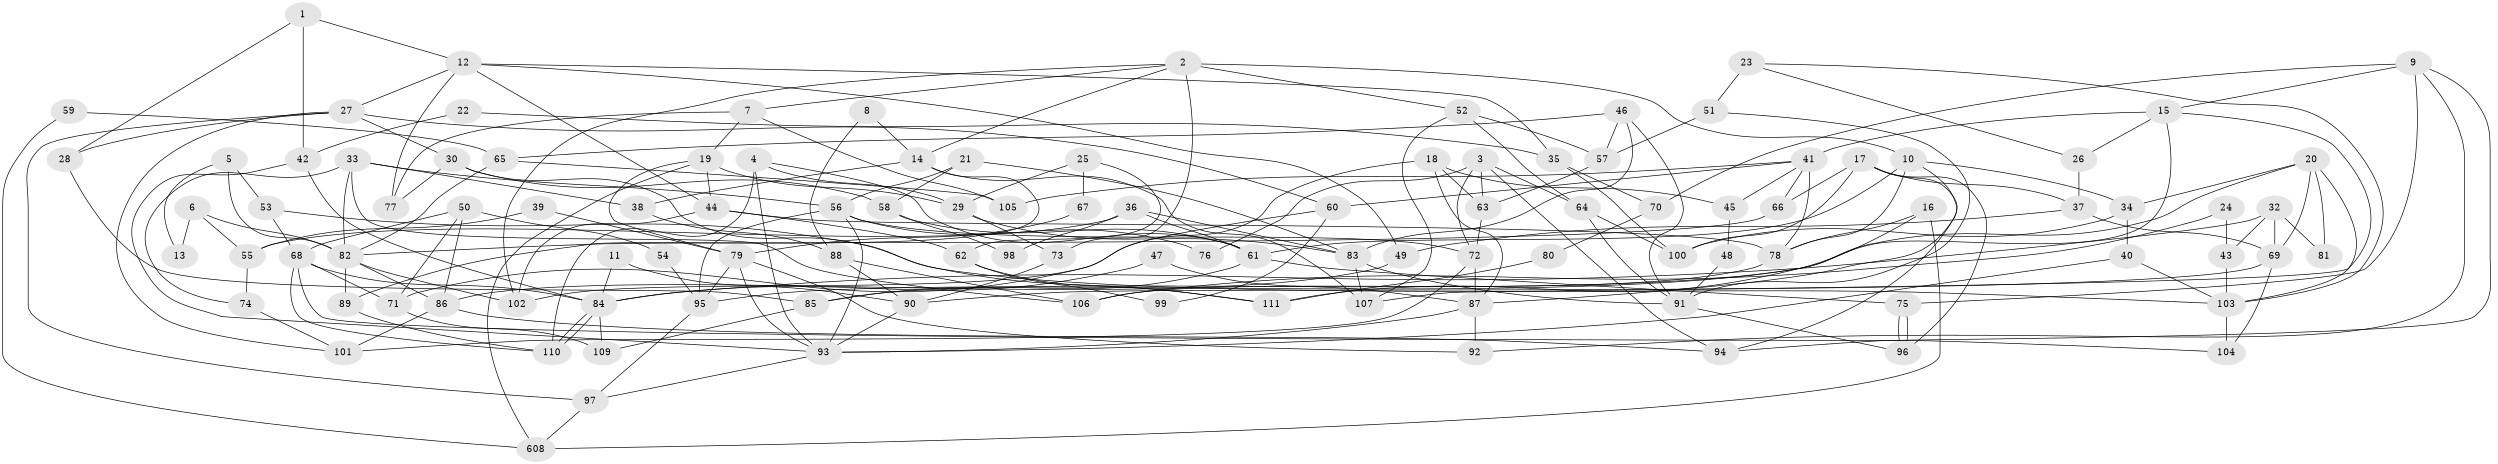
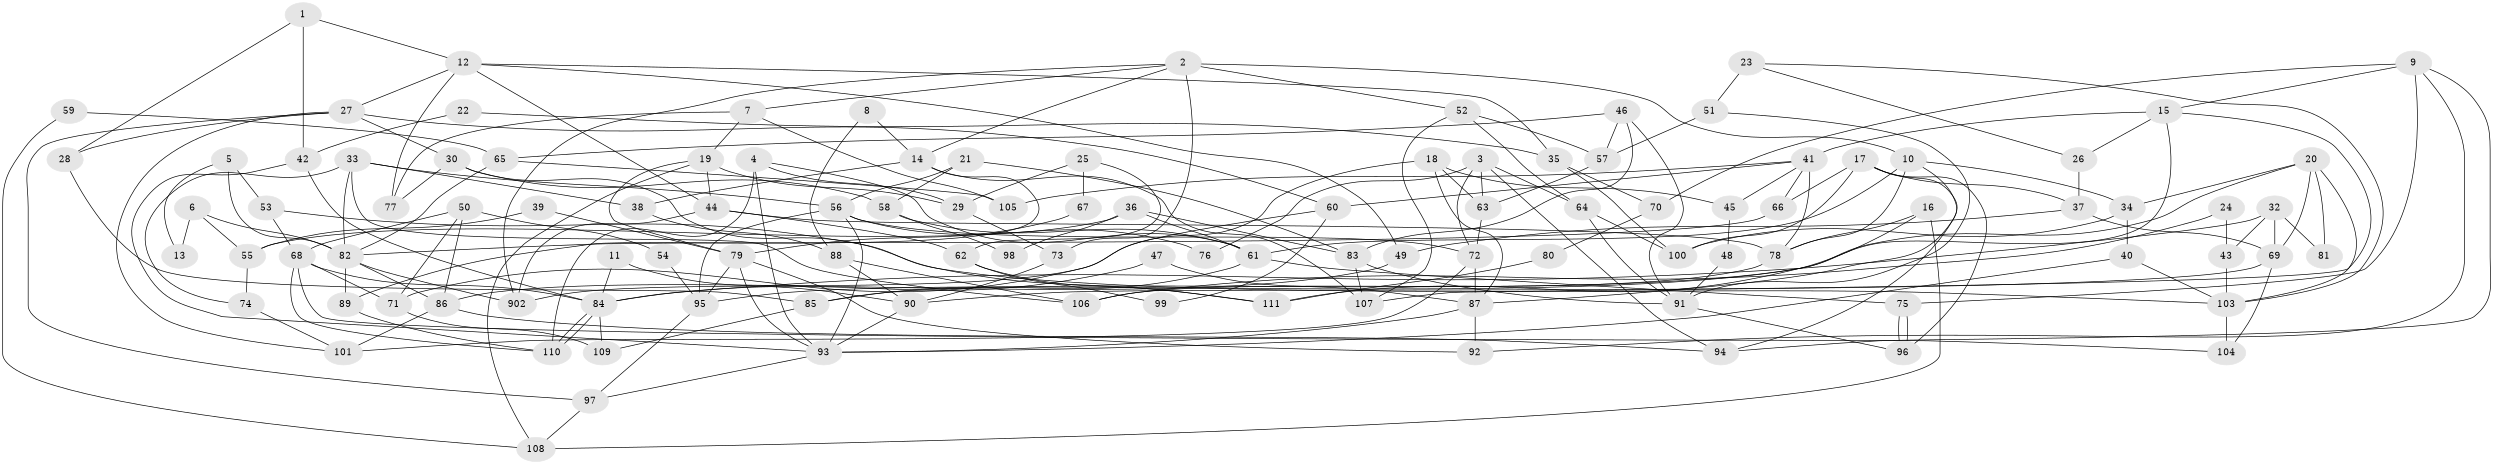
  graph {
    node [color=gray90 style=filled]
    1
    12
    28
    42
    77
    27
    35
    44
    49
    85
    93
    84
    2
    7
    10
    14
    52
    73
-   102
+   102 [label=902]
    19
    105
    61
    34
    78
    87
    38
    107
    89
    64
    57
    90
    3
    63
    72
    76
    94
    100
    91
    101
    4
    29
    110
    83
    75
    97
    5
    13
    53
    82
    103
    68
    86
    6
    55
    74
-   108 [label=608]
+   108
    79
    8
    88
    106
    9
    15
    70
    92
    26
    41
    60
    71
    99
    80
    96
    40
    11
    109
    30
    62
    37
    66
    45
    16
    111
    17
    69
    18
    48
    95
    20
    81
    104
    21
    56
    58
    98
    22
    23
    51
    24
    43
    25
    67
    32
    33
    36
    39
    46
    65
    47
    50
    54
    59
    1 -- 12
    1 -- 28
    1 -- 42
    12 -- 77
    12 -- 27
    12 -- 35
    12 -- 44
    12 -- 49
    28 -- 85
    42 -- 93
    42 -- 84
    27 -- 28
    27 -- 101
    27 -- 97
    27 -- 60
    27 -- 30
    35 -- 100
    35 -- 70
    44 -- 102
    44 -- 78
    44 -- 62
    49 -- 86
    85 -- 109
    93 -- 97
    84 -- 110
    84 -- 110
    84 -- 109
    2 -- 7
    2 -- 10
    2 -- 14
    2 -- 52
    2 -- 73
    2 -- 102
    7 -- 77
    7 -- 19
    7 -- 105
    10 -- 61
    10 -- 34
    10 -- 78
    10 -- 87
    14 -- 38
    14 -- 107
    14 -- 89
    52 -- 107
    52 -- 64
    52 -- 57
    73 -- 90
    19 -- 44
    19 -- 29
    19 -- 108
    19 -- 79
    61 -- 85
    61 -- 75
    34 -- 100
    34 -- 40
    78 -- 106
    87 -- 93
    87 -- 92
    38 -- 88
    89 -- 110
    64 -- 100
    64 -- 91
    57 -- 63
    90 -- 93
    3 -- 64
    3 -- 63
    3 -- 72
    3 -- 76
    3 -- 94
    63 -- 72
    72 -- 87
    72 -- 101
    91 -- 96
    4 -- 93
    4 -- 61
    4 -- 29
    4 -- 110
    29 -- 73
-   29 -- 83
    83 -- 107
    83 -- 91
    75 -- 96
    75 -- 96
    97 -- 108
    5 -- 13
    5 -- 53
    5 -- 82
    53 -- 103
    53 -- 68
    82 -- 102
    82 -- 89
    82 -- 86
    103 -- 104
    68 -- 84
    68 -- 110
    68 -- 71
    68 -- 104
    86 -- 94
    86 -- 101
    6 -- 13
    6 -- 82
    6 -- 55
    55 -- 74
    74 -- 101
    79 -- 93
    79 -- 92
    79 -- 95
    8 -- 14
    8 -- 88
    88 -- 90
    88 -- 106
    9 -- 94
    9 -- 75
    9 -- 15
    9 -- 70
    9 -- 92
    15 -- 85
    15 -- 107
    15 -- 26
    15 -- 41
    70 -- 80
    26 -- 37
    41 -- 105
    41 -- 78
    41 -- 60
    41 -- 66
    41 -- 45
    60 -- 71
    60 -- 99
    71 -- 109
    80 -- 111
    40 -- 93
    40 -- 103
    11 -- 84
    11 -- 90
    30 -- 77
    30 -- 111
    30 -- 58
    62 -- 99
    62 -- 111
    37 -- 49
    37 -- 69
    66 -- 82
    45 -- 48
    16 -- 78
    16 -- 108
    16 -- 111
    17 -- 94
    17 -- 100
    17 -- 96
    17 -- 37
    17 -- 66
    69 -- 90
    69 -- 104
    18 -- 102
    18 -- 87
    18 -- 63
    18 -- 45
    48 -- 91
    95 -- 97
    20 -- 34
    20 -- 103
    20 -- 69
    20 -- 95
    20 -- 81
    21 -- 83
    21 -- 56
    21 -- 58
    56 -- 93
    56 -- 72
    56 -- 76
    56 -- 95
    58 -- 61
    58 -- 98
    22 -- 42
    22 -- 35
    23 -- 103
    23 -- 26
    23 -- 51
    51 -- 57
    51 -- 91
    24 -- 106
    24 -- 43
    43 -- 103
    25 -- 29
    25 -- 62
    25 -- 67
    67 -- 79
    32 -- 84
    32 -- 69
    32 -- 81
    32 -- 43
    33 -- 38
    33 -- 82
    33 -- 74
    33 -- 106
    33 -- 56
    36 -- 61
    36 -- 83
    36 -- 55
    36 -- 98
    39 -- 55
    39 -- 79
    46 -- 57
    46 -- 91
    46 -- 83
    46 -- 65
    65 -- 105
    65 -- 82
    47 -- 84
    47 -- 87
    50 -- 68
    50 -- 86
    50 -- 71
    50 -- 54
    54 -- 95
    59 -- 108
    59 -- 65
  }
